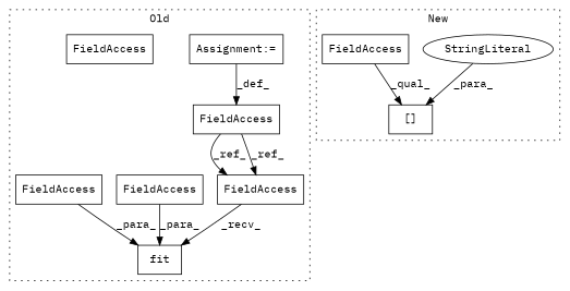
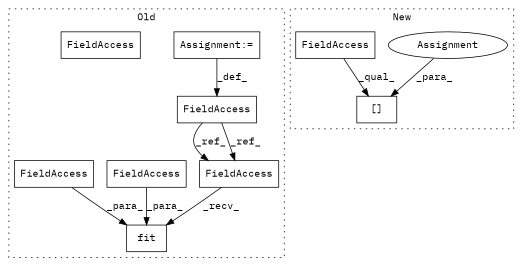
  digraph {
    fontname="IBM Plex Mono"
    node [a=22 l=4 s=5007 shape=box fontname="IBM Plex Mono"]
    edge [fontname="IBM Plex Mono"]
    n1 [a=32 l="4,1" label=fit s="5012,5032"]
    n2 [a=7 l=1 label="Assignment:=" s=4952]
    n3 [label=FieldAccess]
    n4 [label=FieldAccess s=4948]
    n5 [l=6 label=FieldAccess s=5016]
    n6 [l=2 label=FieldAccess s=5030]
    n7 [label=FieldAccess]
    n8 [a=2 l="10,1" label="[]" s="4108,4131"]
-   n9 [a=45 l=13 label=StringLiteral s=4118 shape=ellipse]
+   n9 [a=45 l=13 label=Assignment s=4118 shape=ellipse]
    n10 [label=FieldAccess s=4108]
    subgraph cluster_1 {
      label=Old
      style=dotted
      n1
      n2
      n3
      n4
      n5
      n6
      n7
    }
    subgraph cluster_2 {
      label=New
      style=dotted
      n8
      n9
      n10
    }
    n2 -> n4 [label=_def_]
    n4 -> n7 [label=_ref_]
    n4 -> n7 [label=_ref_]
    n5 -> n1 [label=_para_]
    n6 -> n1 [label=_para_]
    n7 -> n1 [label=_recv_]
    n9 -> n8 [label=_para_]
    n10 -> n8 [label=_qual_]
  }
